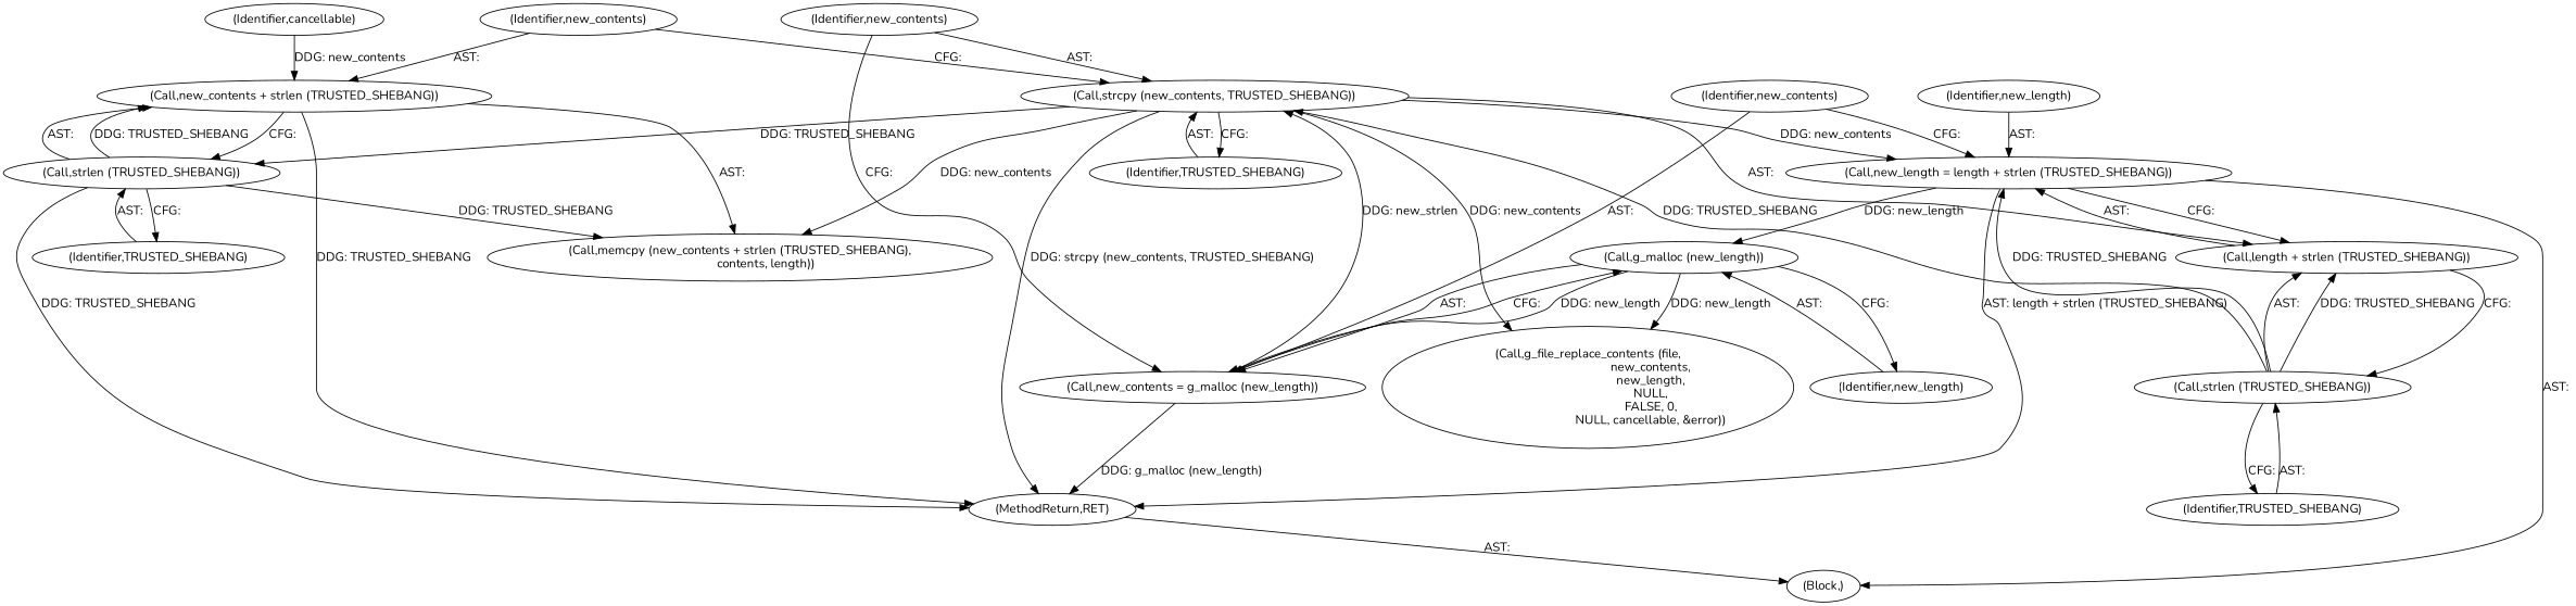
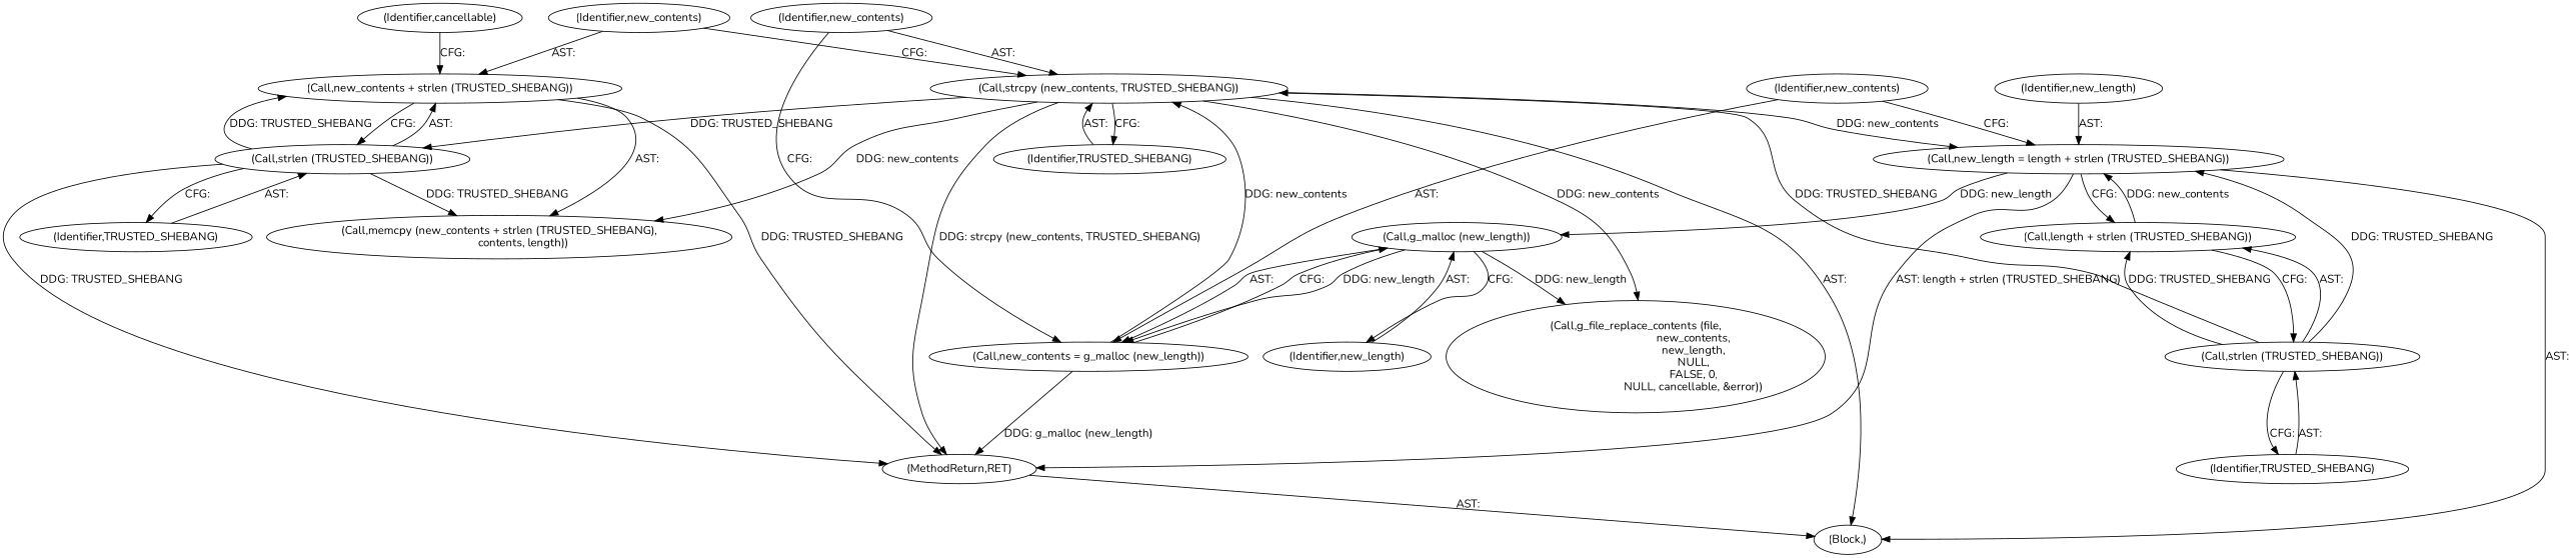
  digraph {
    fontname=Nunito
    node [fontname=Nunito]
    edge [fontname=Nunito]
    n1 [label="(Call,new_contents + strlen (TRUSTED_SHEBANG))"]
    n2 [label="(Call,strlen (TRUSTED_SHEBANG))"]
    n3 [label="(Call,memcpy (new_contents + strlen (TRUSTED_SHEBANG),\n                contents, length))"]
    n4 [label="(MethodReturn,RET)"]
    n5 [label="(Identifier,TRUSTED_SHEBANG)"]
    n6 [label="(Block,)"]
    n7 [label="(Call,strcpy (new_contents, TRUSTED_SHEBANG))"]
    n8 [label="(Identifier,TRUSTED_SHEBANG)"]
    n9 [label="(Call,g_file_replace_contents (file,\n                                      new_contents,\n                                      new_length,\n                                      NULL,\n                                      FALSE, 0,\n                                      NULL, cancellable, &error))"]
    n10 [label="(Call,new_length = length + strlen (TRUSTED_SHEBANG))"]
    n11 [label="(Call,new_contents = g_malloc (new_length))"]
    n12 [label="(Call,g_malloc (new_length))"]
    n13 [label="(Identifier,new_length)"]
    n14 [label="(Call,length + strlen (TRUSTED_SHEBANG))"]
    n15 [label="(Call,strlen (TRUSTED_SHEBANG))"]
    n16 [label="(Identifier,TRUSTED_SHEBANG)"]
    n17 [label="(Identifier,cancellable)"]
    n18 [label="(Identifier,new_contents)"]
    n19 [label="(Identifier,new_contents)"]
    n20 [label="(Identifier,new_contents)"]
    n21 [label="(Identifier,new_length)"]
    n1 -> n2 [label="CFG: "]
    n1 -> n3 [label="AST: "]
    n1 -> n4 [label="DDG: TRUSTED_SHEBANG"]
    n2 -> n1 [label="AST: "]
    n2 -> n1 [label="DDG: TRUSTED_SHEBANG"]
    n2 -> n3 [label="DDG: TRUSTED_SHEBANG"]
    n2 -> n4 [label="DDG: TRUSTED_SHEBANG"]
    n2 -> n5 [label="CFG: "]
    n4 -> n6 [label="AST: "]
    n5 -> n2 [label="AST: "]
    n7 -> n2 [label="DDG: TRUSTED_SHEBANG"]
    n7 -> n3 [label="DDG: new_contents"]
    n7 -> n4 [label="DDG: strcpy (new_contents, TRUSTED_SHEBANG)"]
-   n7 -> n14 [label="AST: "]
+   n7 -> n6 [label="AST: "]
    n7 -> n8 [label="CFG: "]
    n7 -> n9 [label="DDG: new_contents"]
    n7 -> n10 [label="DDG: new_contents"]
    n8 -> n7 [label="AST: "]
    n10 -> n4 [label="AST: length + strlen (TRUSTED_SHEBANG)"]
    n10 -> n6 [label="AST: "]
    n10 -> n12 [label="DDG: new_length"]
    n10 -> n14 [label="CFG: "]
    n11 -> n4 [label="DDG: g_malloc (new_length)"]
-   n11 -> n7 [label="DDG: new_strlen"]
+   n11 -> n7 [label="DDG: new_contents"]
    n11 -> n12 [label="CFG: "]
    n12 -> n9 [label="DDG: new_length"]
    n12 -> n11 [label="AST: "]
    n12 -> n11 [label="DDG: new_length"]
    n12 -> n13 [label="CFG: "]
    n13 -> n12 [label="AST: "]
-   n14 -> n10 [label="AST: "]
+   n14 -> n10 [label="DDG: new_contents"]
    n14 -> n15 [label="CFG: "]
    n15 -> n7 [label="DDG: TRUSTED_SHEBANG"]
    n15 -> n10 [label="DDG: TRUSTED_SHEBANG"]
    n15 -> n14 [label="AST: "]
    n15 -> n14 [label="DDG: TRUSTED_SHEBANG"]
    n15 -> n16 [label="CFG: "]
    n16 -> n15 [label="AST: "]
-   n17 -> n1 [label="DDG: new_contents"]
+   n17 -> n1 [label="CFG: "]
    n18 -> n1 [label="AST: "]
    n18 -> n7 [label="CFG: "]
    n19 -> n7 [label="AST: "]
    n19 -> n11 [label="CFG: "]
    n20 -> n10 [label="CFG: "]
    n20 -> n11 [label="AST: "]
    n21 -> n10 [label="AST: "]
  }
